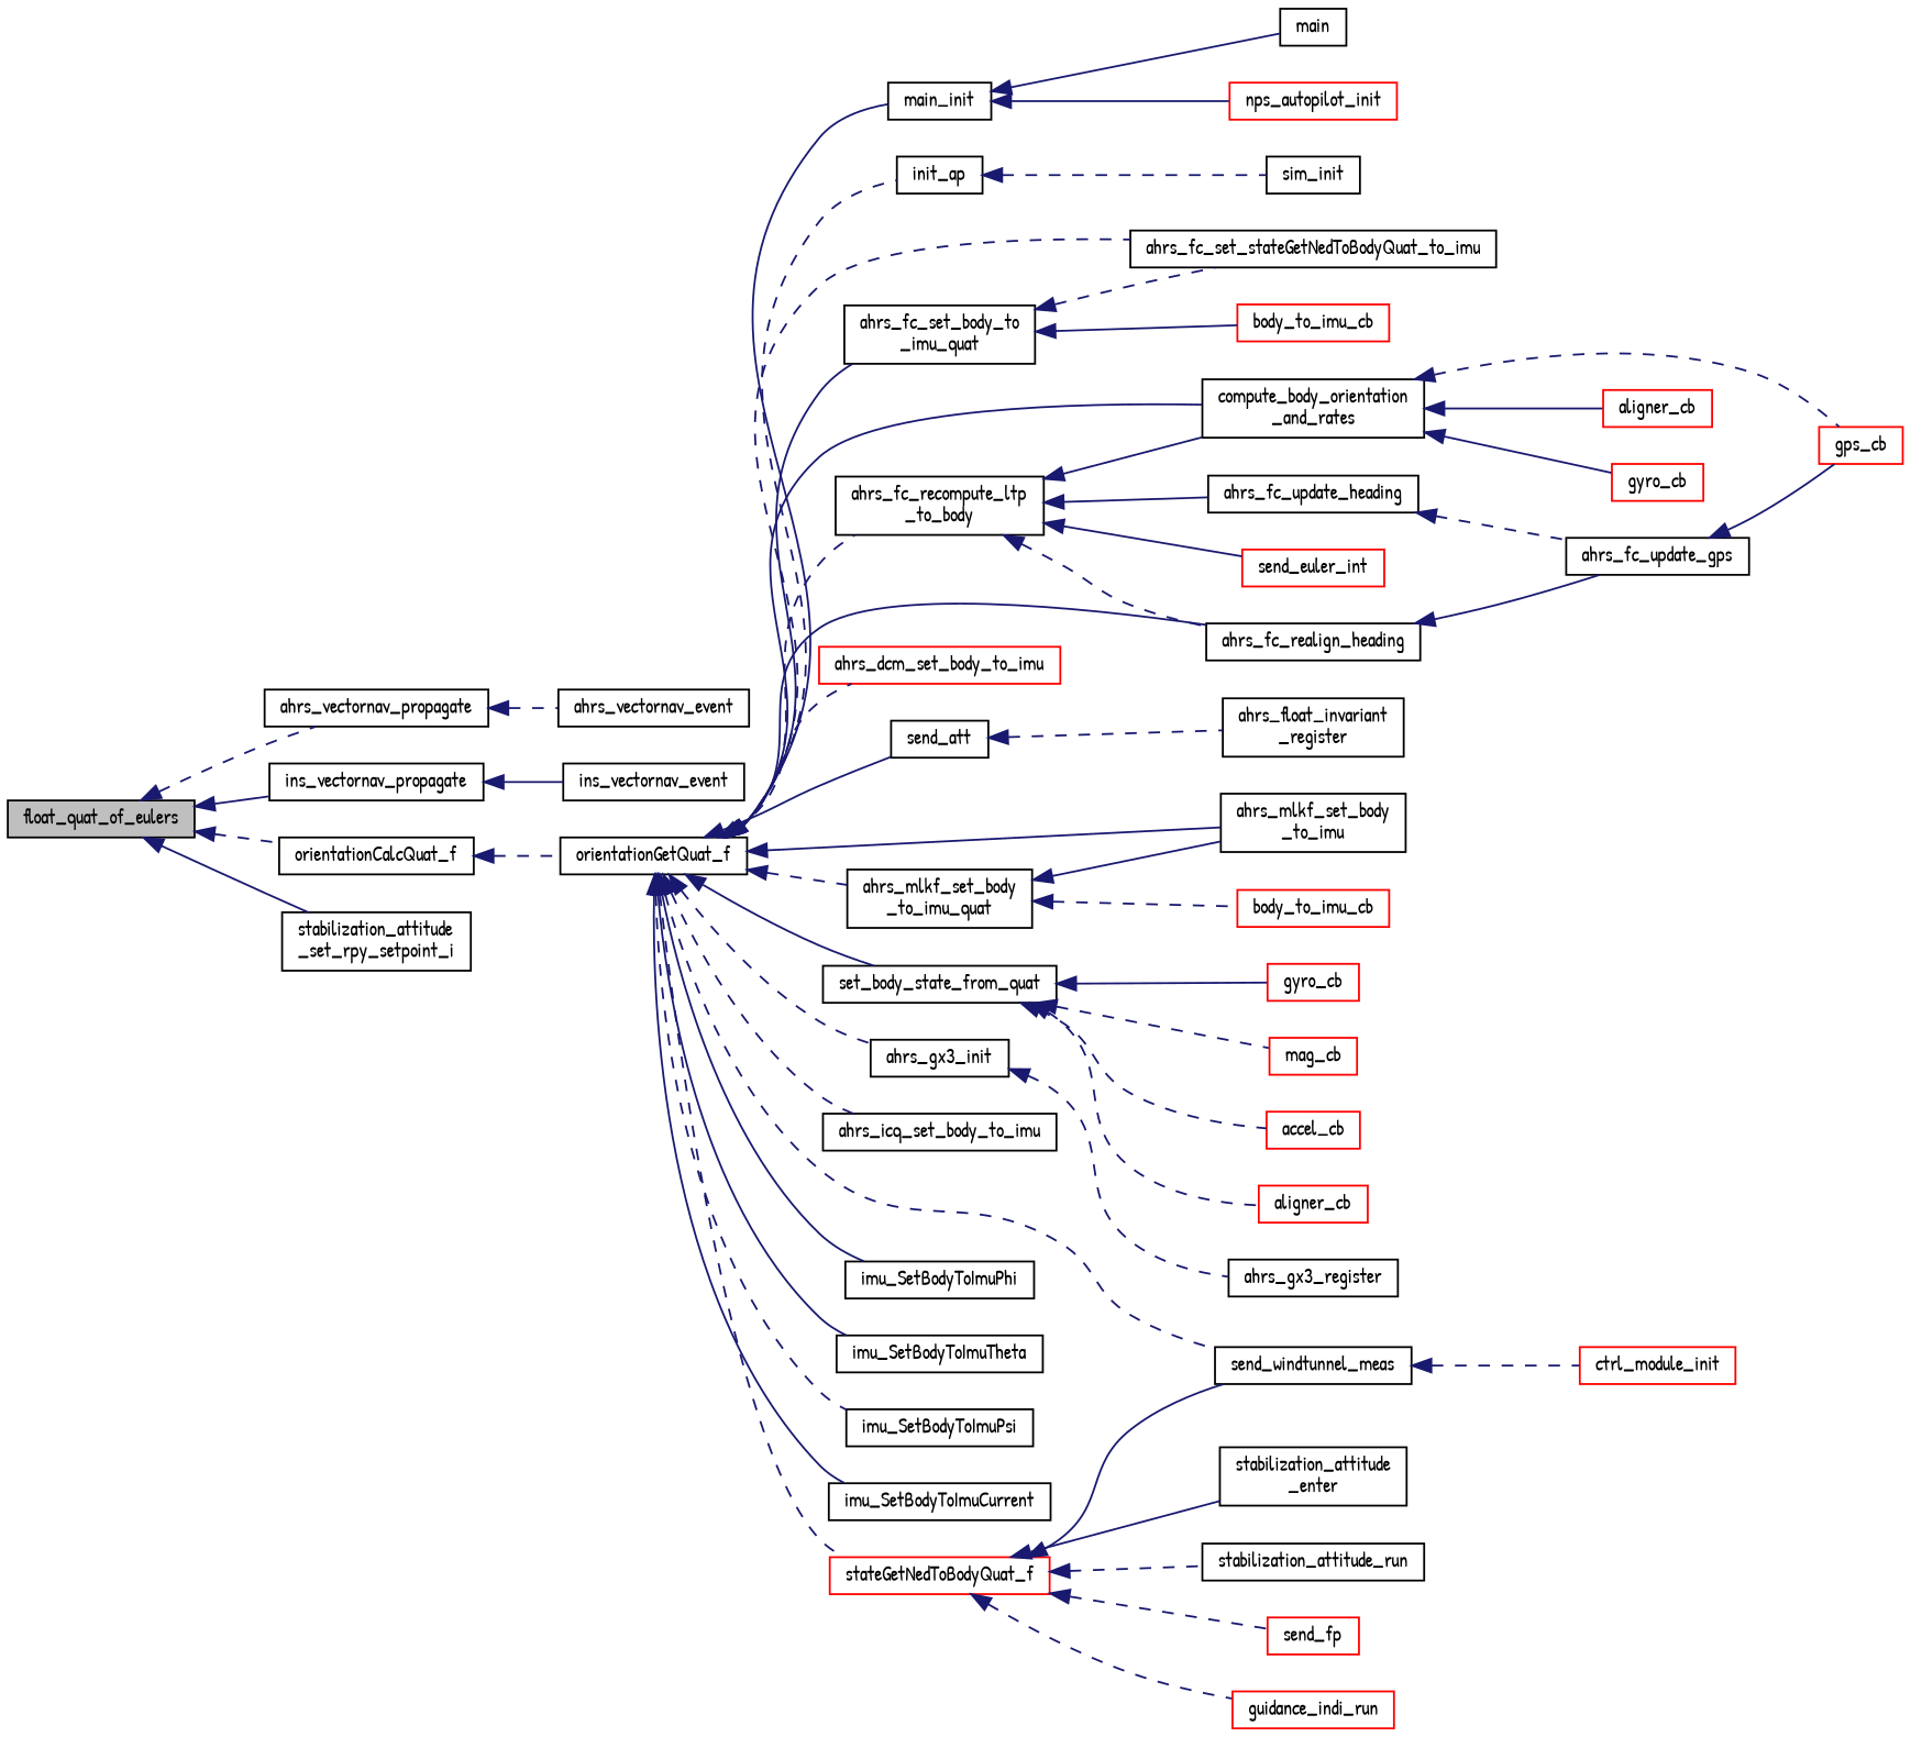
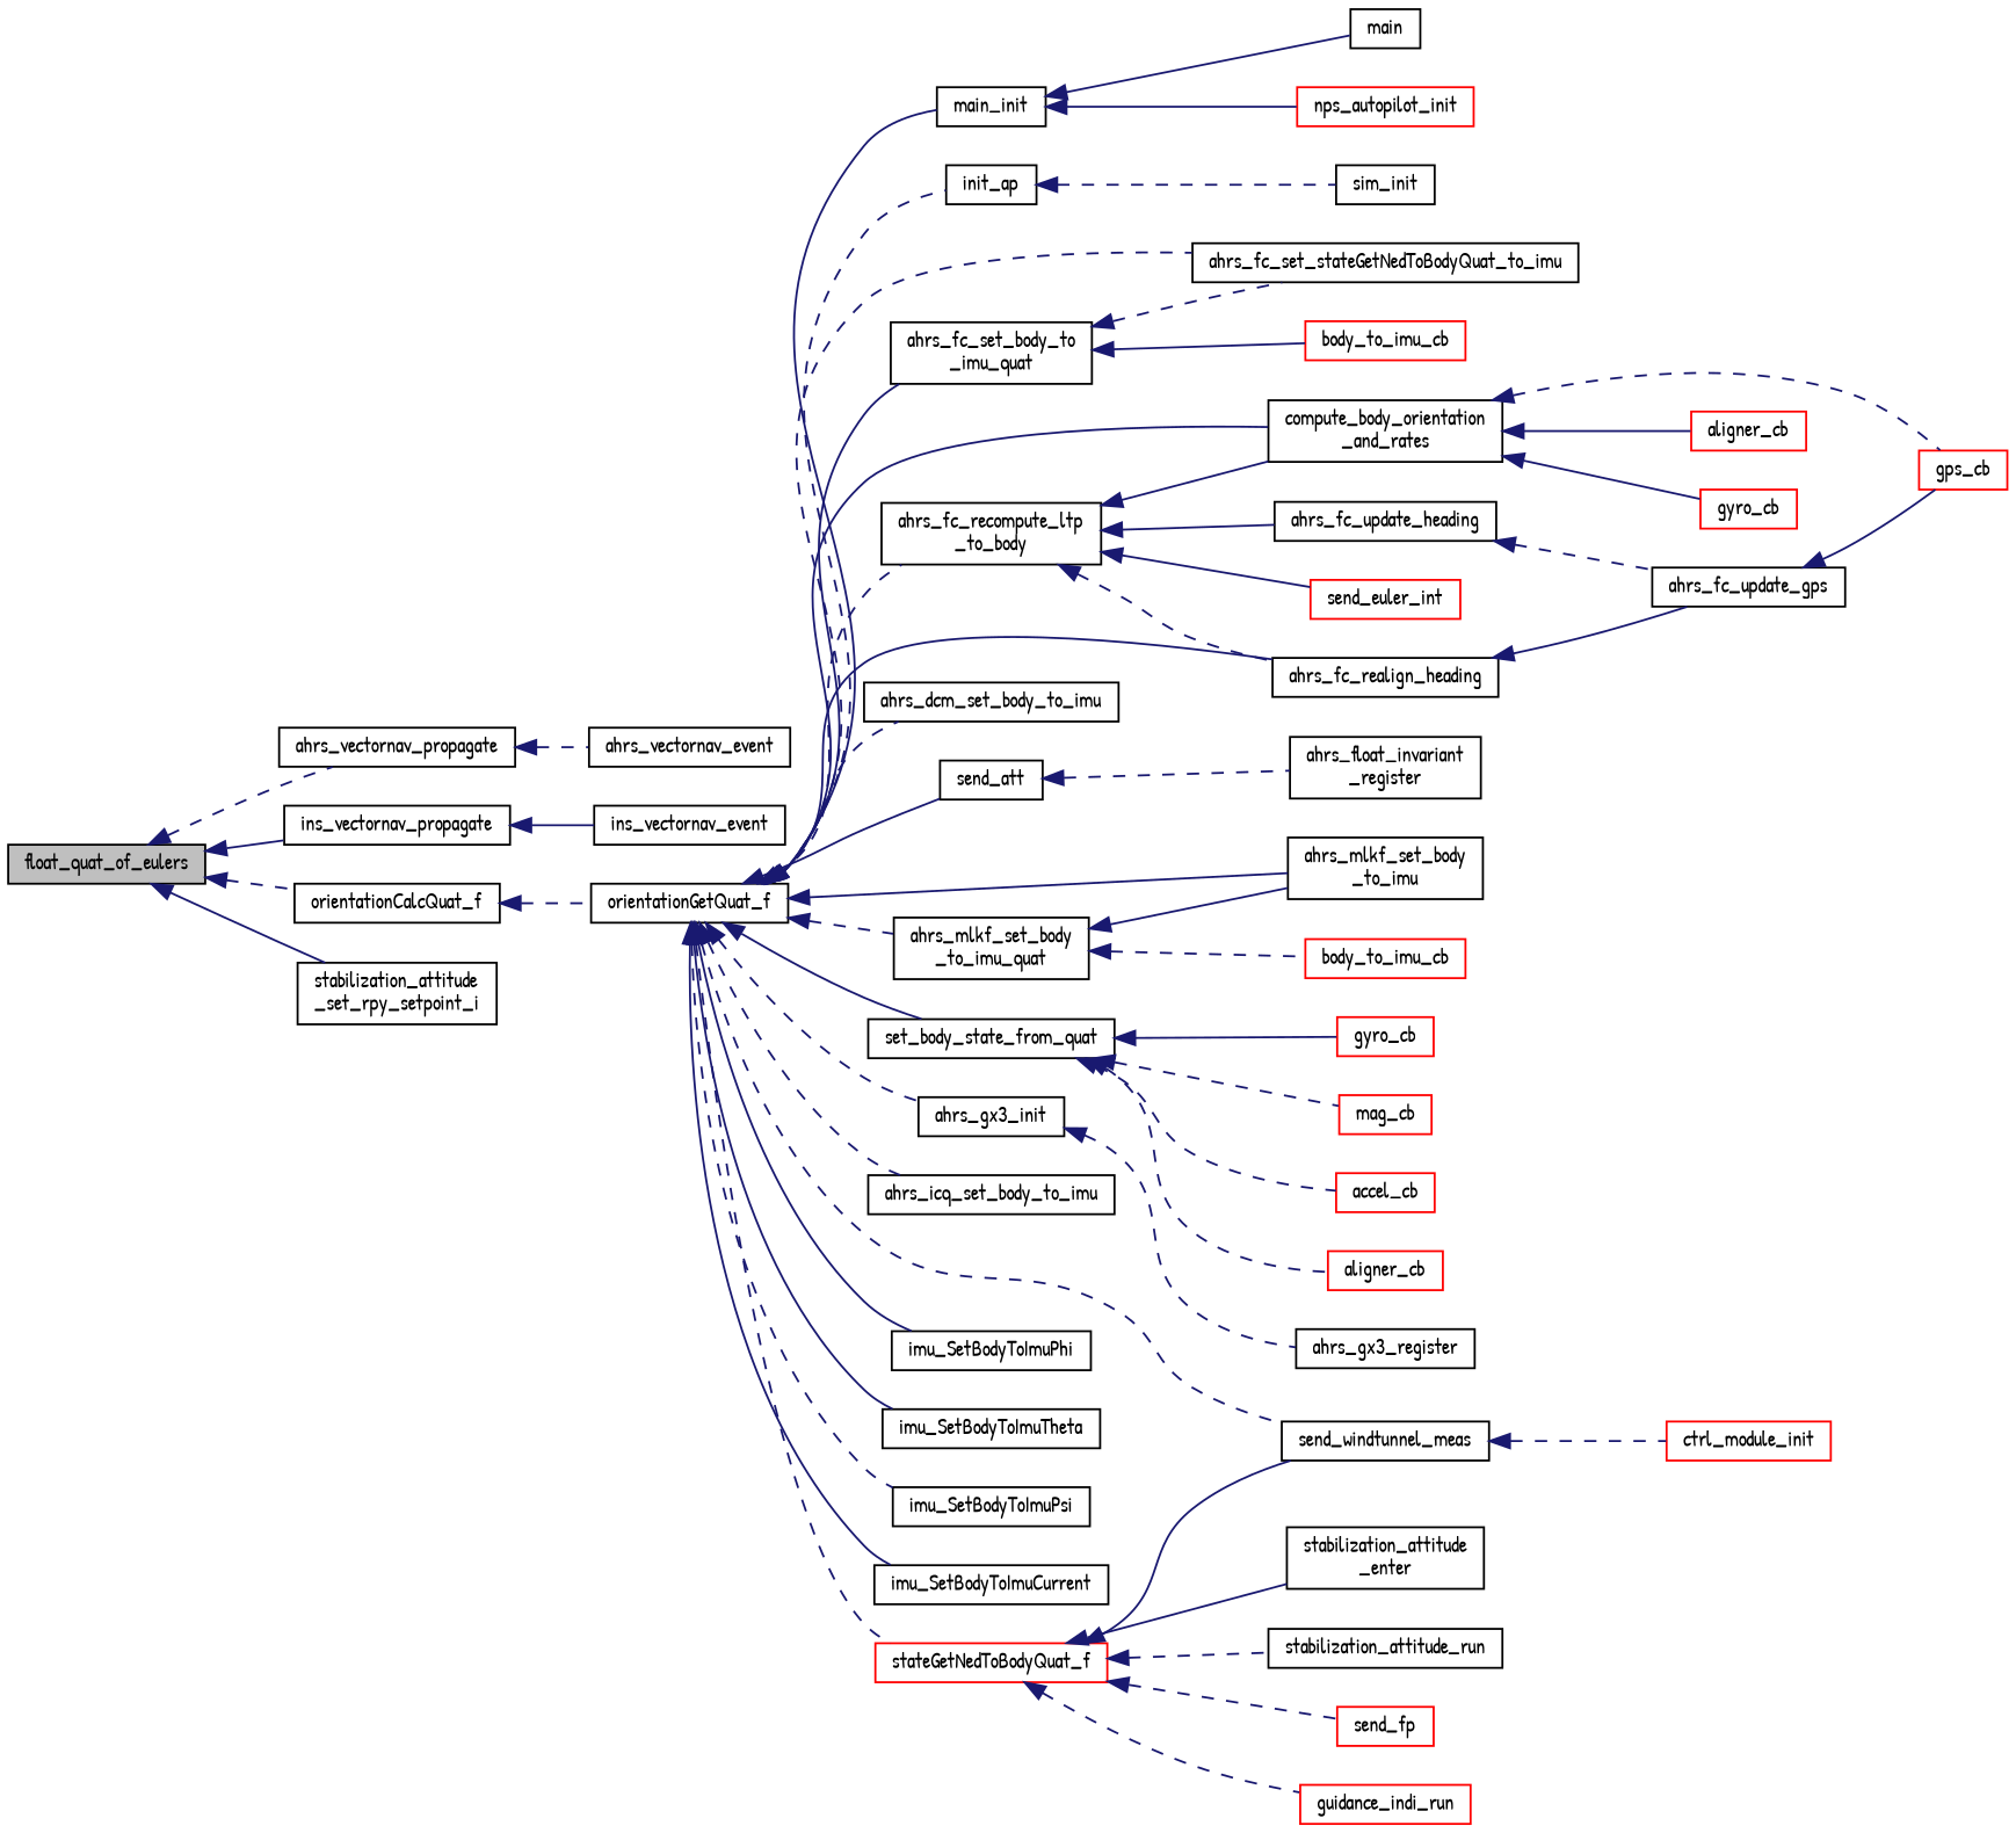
  digraph {
    fontname="Patrick Hand"
    rankdir=LR
    node [color=black fillcolor=white fontname="Patrick Hand" fontsize=10 shape=record style=filled]
    edge [color=midnightblue dir=back fontname="Patrick Hand" fontsize=10 labelfontname=FreeSans labelfontsize=10 style=dashed]
    n1 [fillcolor=grey75 fontcolor=black height=0.2 label=float_quat_of_eulers width=0.4]
    n2 [height=0.2 label=ahrs_vectornav_propagate width=0.4]
    n3 [height=0.2 label=ins_vectornav_propagate width=0.4]
    n4 [height=0.2 label=orientationCalcQuat_f width=0.4]
    n5 [height=0.2 label="stabilization_attitude\l_set_rpy_setpoint_i" width=0.4]
    n6 [height=0.2 label=ahrs_vectornav_event width=0.4]
    n7 [height=0.2 label=ins_vectornav_event width=0.4]
    n8 [height=0.2 label=orientationGetQuat_f width=0.4]
    n9 [height=0.2 label=main_init width=0.4]
    n10 [height=0.2 label=init_ap width=0.4]
    n11 [height=0.2 label=ahrs_fc_realign_heading width=0.4]
    n12 [height=0.2 label=ahrs_fc_set_stateGetNedToBodyQuat_to_imu width=0.4]
    n13 [height=0.2 label="ahrs_fc_set_body_to\l_imu_quat" width=0.4]
    n14 [height=0.2 label="ahrs_fc_recompute_ltp\l_to_body" width=0.4]
    n15 [height=0.2 label="compute_body_orientation\l_and_rates" width=0.4]
-   n16 [color=red height=0.2 label=ahrs_dcm_set_body_to_imu width=0.4]
+   n16 [height=0.2 label=ahrs_dcm_set_body_to_imu width=0.4]
    n17 [height=0.2 label=send_att width=0.4]
    n18 [height=0.2 label="ahrs_mlkf_set_body\l_to_imu" width=0.4]
    n19 [height=0.2 label="ahrs_mlkf_set_body\l_to_imu_quat" width=0.4]
    n20 [height=0.2 label=set_body_state_from_quat width=0.4]
    n21 [height=0.2 label=ahrs_gx3_init width=0.4]
    n22 [height=0.2 label=ahrs_icq_set_body_to_imu width=0.4]
    n23 [height=0.2 label=send_windtunnel_meas width=0.4]
    n24 [height=0.2 label=imu_SetBodyToImuPhi width=0.4]
    n25 [height=0.2 label=imu_SetBodyToImuTheta width=0.4]
    n26 [height=0.2 label=imu_SetBodyToImuPsi width=0.4]
    n27 [height=0.2 label=imu_SetBodyToImuCurrent width=0.4]
    n28 [color=red height=0.2 label=stateGetNedToBodyQuat_f width=0.4]
    n29 [height=0.2 label=main width=0.4]
    n30 [color=red height=0.2 label=nps_autopilot_init width=0.4]
    n31 [height=0.2 label=sim_init width=0.4]
    n32 [height=0.2 label=ahrs_fc_update_gps width=0.4]
    n33 [color=red height=0.2 label=body_to_imu_cb width=0.4]
    n34 [height=0.2 label=ahrs_fc_update_heading width=0.4]
    n35 [color=red height=0.2 label=send_euler_int width=0.4]
    n36 [color=red height=0.2 label=gps_cb width=0.4]
    n37 [color=red height=0.2 label=aligner_cb width=0.4]
    n38 [color=red height=0.2 label=gyro_cb width=0.4]
    n39 [height=0.2 label="ahrs_float_invariant\l_register" width=0.4]
    n40 [color=red height=0.2 label=body_to_imu_cb width=0.4]
    n41 [color=red height=0.2 label=accel_cb width=0.4]
    n42 [color=red height=0.2 label=aligner_cb width=0.4]
    n43 [color=red height=0.2 label=gyro_cb width=0.4]
    n44 [color=red height=0.2 label=mag_cb width=0.4]
    n45 [height=0.2 label=ahrs_gx3_register width=0.4]
    n46 [color=red height=0.2 label=ctrl_module_init width=0.4]
    n47 [color=red height=0.2 label=send_fp width=0.4]
    n48 [color=red height=0.2 label=guidance_indi_run width=0.4]
    n49 [height=0.2 label="stabilization_attitude\l_enter" width=0.4]
    n50 [height=0.2 label=stabilization_attitude_run width=0.4]
    n1 -> n2
    n1 -> n3 [style=solid]
    n1 -> n4
    n1 -> n5 [style=solid]
    n2 -> n6
    n3 -> n7 [style=solid]
    n4 -> n8
    n8 -> n9 [style=solid]
    n8 -> n10
    n8 -> n11 [style=solid]
    n8 -> n12
    n8 -> n13 [style=solid]
    n8 -> n14
    n8 -> n15 [style=solid]
    n8 -> n16
    n8 -> n17 [style=solid]
    n8 -> n18 [style=solid]
    n8 -> n19
    n8 -> n20 [style=solid]
    n8 -> n21
    n8 -> n22
    n8 -> n23
    n8 -> n24 [style=solid]
    n8 -> n25 [style=solid]
    n8 -> n26
    n8 -> n27 [style=solid]
    n8 -> n28
    n9 -> n29 [style=solid]
    n9 -> n30 [style=solid]
    n10 -> n31
    n11 -> n32 [style=solid]
    n13 -> n12
    n13 -> n33 [style=solid]
    n14 -> n11
    n14 -> n15 [style=solid]
    n14 -> n34 [style=solid]
    n14 -> n35 [style=solid]
    n15 -> n36
    n15 -> n37 [style=solid]
    n15 -> n38 [style=solid]
    n17 -> n39
    n19 -> n18 [style=solid]
    n19 -> n40
    n20 -> n41
    n20 -> n42
    n20 -> n43 [style=solid]
    n20 -> n44
    n21 -> n45
    n23 -> n46
    n28 -> n23 [style=solid]
    n28 -> n47
    n28 -> n48
    n28 -> n49 [style=solid]
    n28 -> n50
    n32 -> n36 [style=solid]
    n34 -> n32
  }
